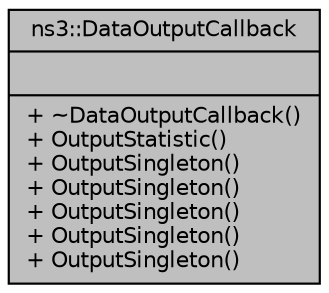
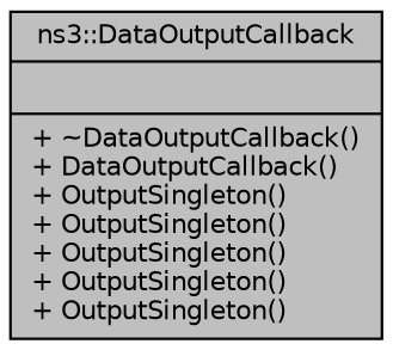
  digraph {
-   n1 [color=black fillcolor=grey75 fontcolor=black fontname=Helvetica fontsize=10 height=0.2 label="{ns3::DataOutputCallback\n||+ ~DataOutputCallback()\l+ OutputStatistic()\l+ OutputSingleton()\l+ OutputSingleton()\l+ OutputSingleton()\l+ OutputSingleton()\l+ OutputSingleton()\l}" shape=record style=filled width=0.4]
+   n1 [color=black fillcolor=grey75 fontcolor=black fontname=Helvetica fontsize=10 height=0.2 label="{ns3::DataOutputCallback\n||+ ~DataOutputCallback()\l+ DataOutputCallback()\l+ OutputSingleton()\l+ OutputSingleton()\l+ OutputSingleton()\l+ OutputSingleton()\l+ OutputSingleton()\l}" shape=record style=filled width=0.4]
  }
